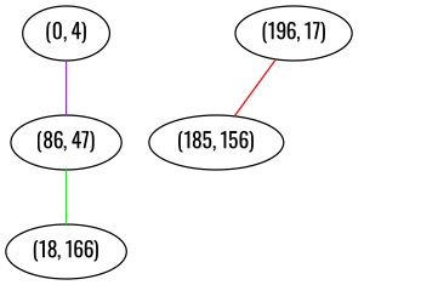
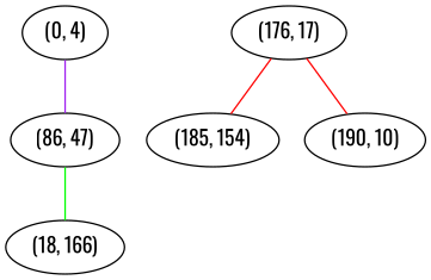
  graph {
    fontname=Oswald
    node [fontname=Oswald]
    edge [color=red fontname=Oswald weight=1]
    n1 [label="(0, 4)"]
    "(86, 47)"
    "(18, 166)"
-   "(196, 17)"
-   "(185, 156)"
+   "(196, 17)" [label="(176, 17)"]
+   "(185, 156)" [label="(185, 154)"]
+   "(190, 10)"
    n1 -- "(86, 47)" [color=purple weight=4]
    "(86, 47)" -- "(18, 166)" [color=green weight=2]
    "(196, 17)" -- "(185, 156)"
+   "(196, 17)" -- "(190, 10)"
  }
